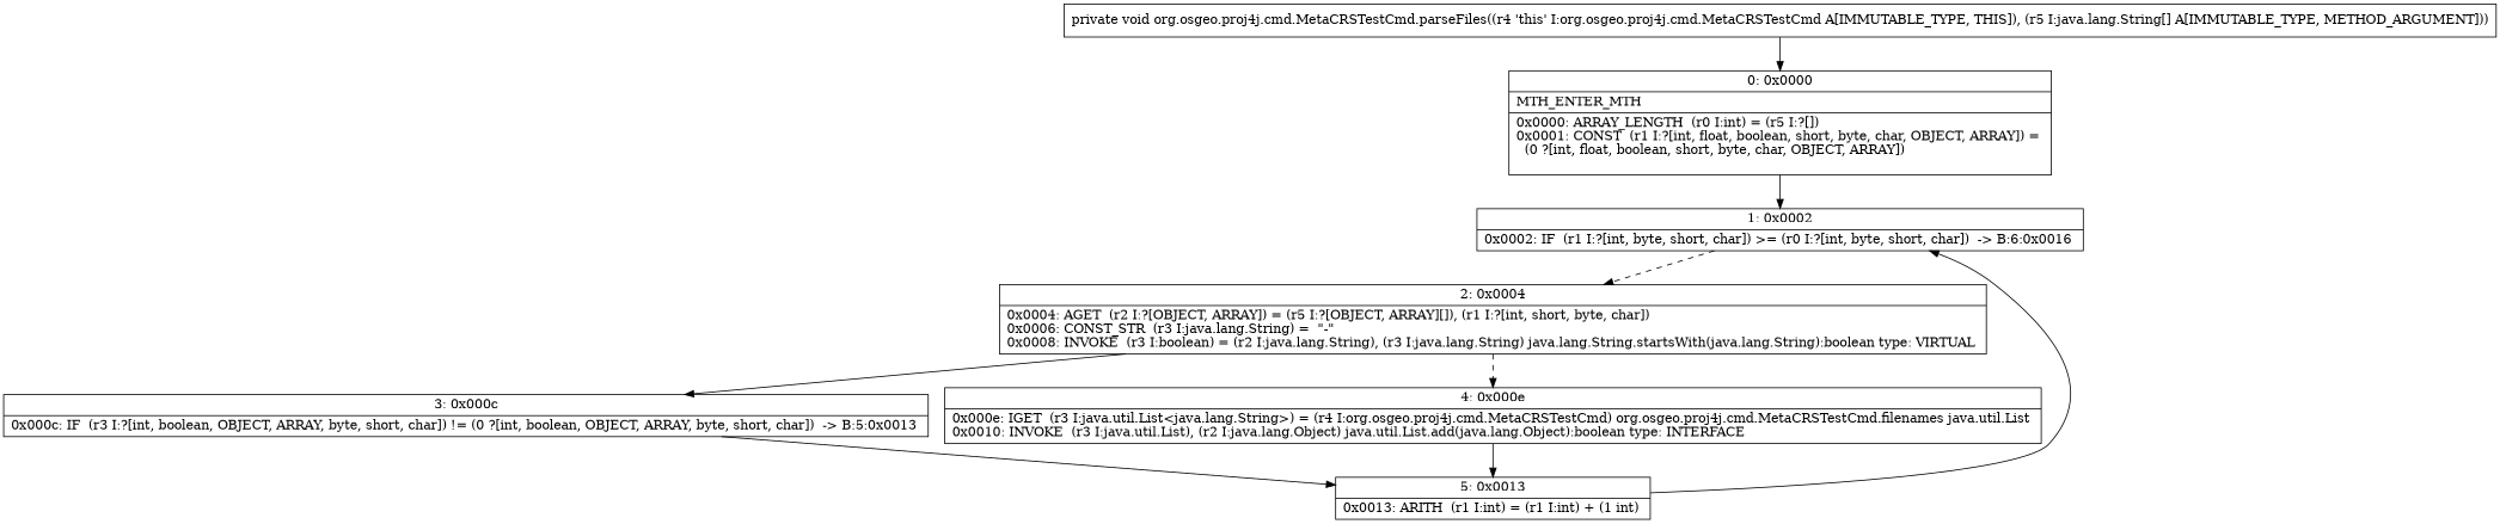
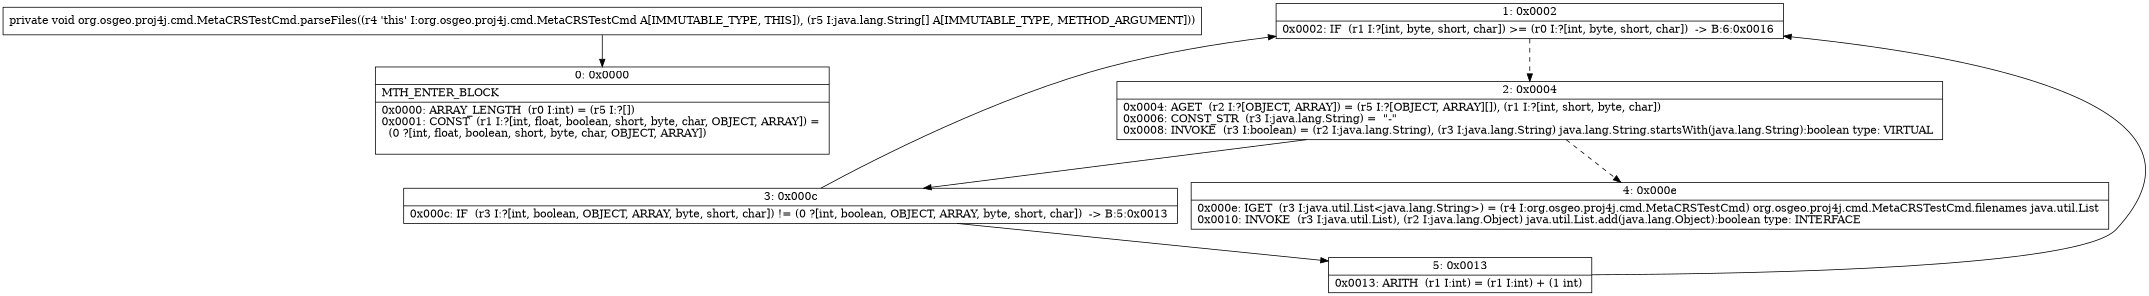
  digraph {
    node [shape=record]
-   n1 [label="{0\:\ 0x0000|MTH_ENTER_MTH\l|0x0000: ARRAY_LENGTH  (r0 I:int) = (r5 I:?[]) \l0x0001: CONST  (r1 I:?[int, float, boolean, short, byte, char, OBJECT, ARRAY]) = \l  (0 ?[int, float, boolean, short, byte, char, OBJECT, ARRAY])\l \l}"]
+   n1 [label="{0\:\ 0x0000|MTH_ENTER_BLOCK\l|0x0000: ARRAY_LENGTH  (r0 I:int) = (r5 I:?[]) \l0x0001: CONST  (r1 I:?[int, float, boolean, short, byte, char, OBJECT, ARRAY]) = \l  (0 ?[int, float, boolean, short, byte, char, OBJECT, ARRAY])\l \l}"]
    n2 [label="{1\:\ 0x0002|0x0002: IF  (r1 I:?[int, byte, short, char]) \>= (r0 I:?[int, byte, short, char])  \-\> B:6:0x0016 \l}"]
    n3 [label="{2\:\ 0x0004|0x0004: AGET  (r2 I:?[OBJECT, ARRAY]) = (r5 I:?[OBJECT, ARRAY][]), (r1 I:?[int, short, byte, char]) \l0x0006: CONST_STR  (r3 I:java.lang.String) =  \"\-\" \l0x0008: INVOKE  (r3 I:boolean) = (r2 I:java.lang.String), (r3 I:java.lang.String) java.lang.String.startsWith(java.lang.String):boolean type: VIRTUAL \l}"]
    n4 [label="{3\:\ 0x000c|0x000c: IF  (r3 I:?[int, boolean, OBJECT, ARRAY, byte, short, char]) != (0 ?[int, boolean, OBJECT, ARRAY, byte, short, char])  \-\> B:5:0x0013 \l}"]
    n5 [label="{4\:\ 0x000e|0x000e: IGET  (r3 I:java.util.List\<java.lang.String\>) = (r4 I:org.osgeo.proj4j.cmd.MetaCRSTestCmd) org.osgeo.proj4j.cmd.MetaCRSTestCmd.filenames java.util.List \l0x0010: INVOKE  (r3 I:java.util.List), (r2 I:java.lang.Object) java.util.List.add(java.lang.Object):boolean type: INTERFACE \l}"]
    n6 [label="{5\:\ 0x0013|0x0013: ARITH  (r1 I:int) = (r1 I:int) + (1 int) \l}"]
    n7 [label="{private void org.osgeo.proj4j.cmd.MetaCRSTestCmd.parseFiles((r4 'this' I:org.osgeo.proj4j.cmd.MetaCRSTestCmd A[IMMUTABLE_TYPE, THIS]), (r5 I:java.lang.String[] A[IMMUTABLE_TYPE, METHOD_ARGUMENT])) }"]
-   n1 -> n2
+   n4 -> n2
    n2 -> n3 [style=dashed]
    n3 -> n4
    n3 -> n5 [style=dashed]
    n4 -> n6
-   n5 -> n6
    n6 -> n2
    n7 -> n1
  }
